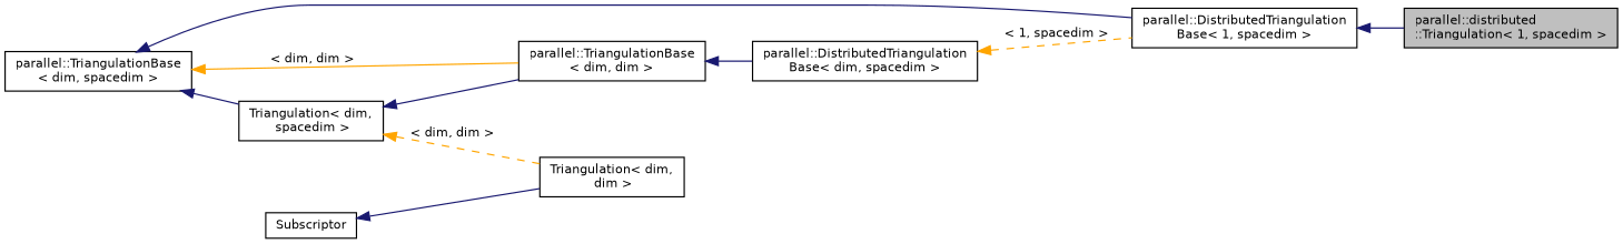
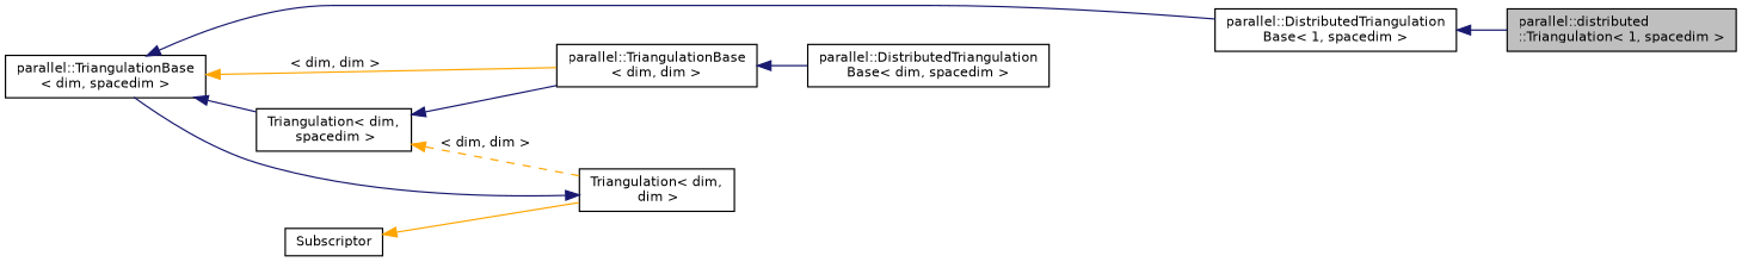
  digraph {
    rankdir=LR
    node [color=black fillcolor=white fontname=Helvetica fontsize=10 shape=record style=filled]
    edge [color=midnightblue dir=back fontname=Helvetica fontsize=10 labelfontname=Helvetica labelfontsize=10 style=solid]
    n1 [fillcolor=grey75 fontcolor=black height=0.2 label="parallel::distributed\l::Triangulation\< 1, spacedim \>" width=0.4]
    n2 [height=0.2 label="parallel::DistributedTriangulation\lBase\< 1, spacedim \>" width=0.4]
    n3 [height=0.2 label="parallel::TriangulationBase\l\< dim, spacedim \>" width=0.4]
    n4 [height=0.2 label="parallel::TriangulationBase\l\< dim, dim \>" width=0.4]
    n5 [height=0.2 label="Triangulation\< dim,\l spacedim \>" width=0.4]
    n6 [height=0.2 label="parallel::DistributedTriangulation\lBase\< dim, spacedim \>" width=0.4]
    n7 [height=0.2 label="Triangulation\< dim,\l dim \>" width=0.4]
    n8 [height=0.2 label=Subscriptor width=0.4]
    n2 -> n1
    n3 -> n2
    n3 -> n4 [color=orange label=" \< dim, dim \>"]
    n3 -> n5
    n4 -> n6
    n5 -> n4
    n5 -> n7 [color=orange label=" \< dim, dim \>" style=dashed]
-   n6 -> n2 [color=orange label=" \< 1, spacedim \>" style=dashed]
-   n8 -> n7
+   n7 -> n3
+   n8 -> n7 [color=orange]
  }
